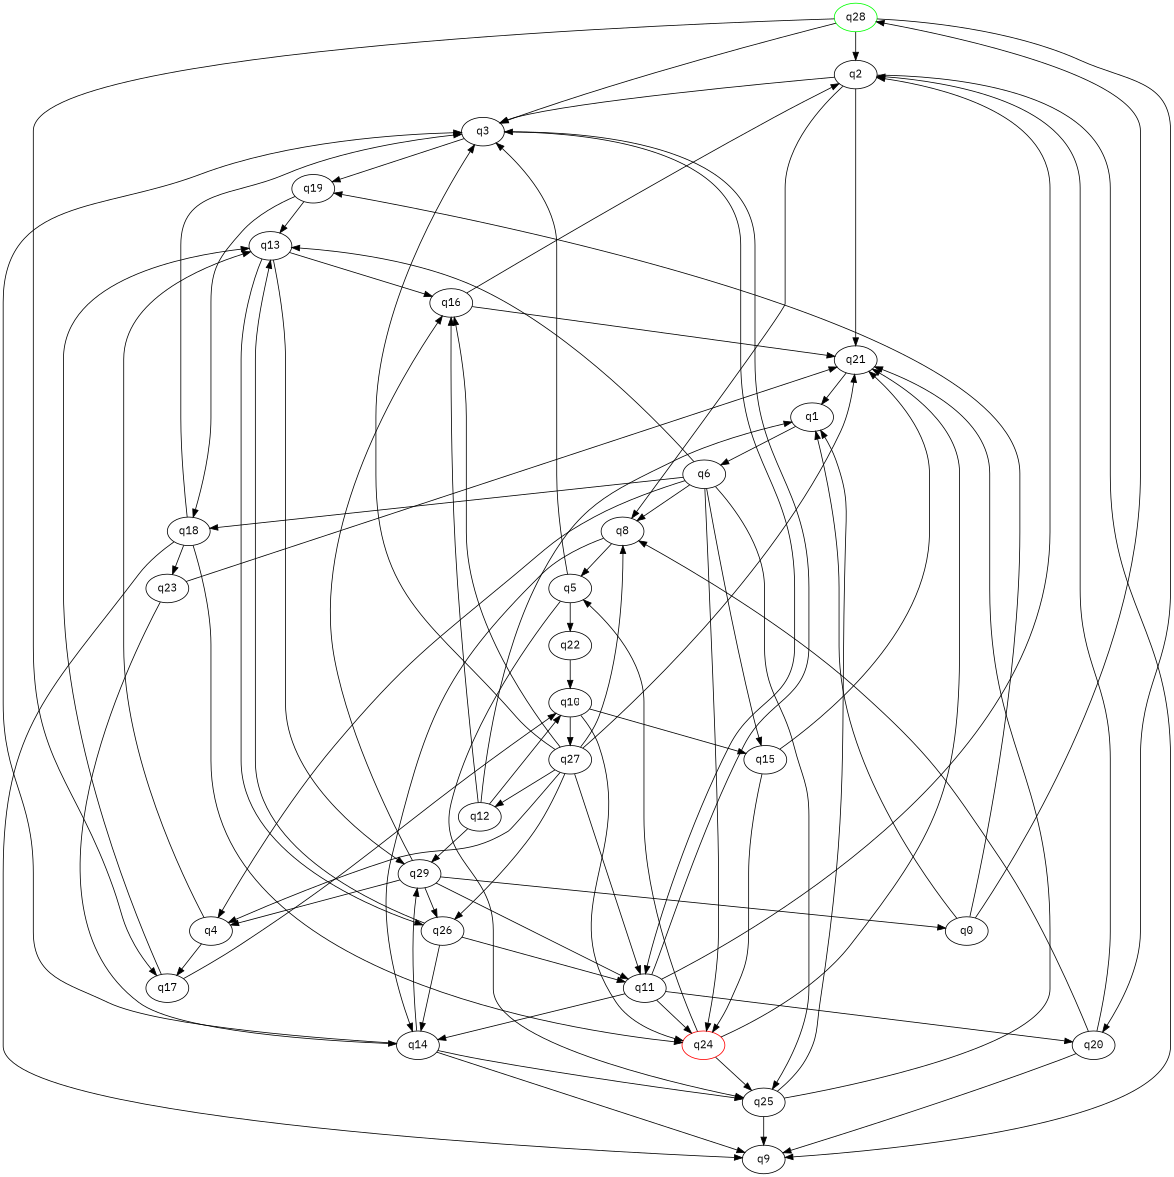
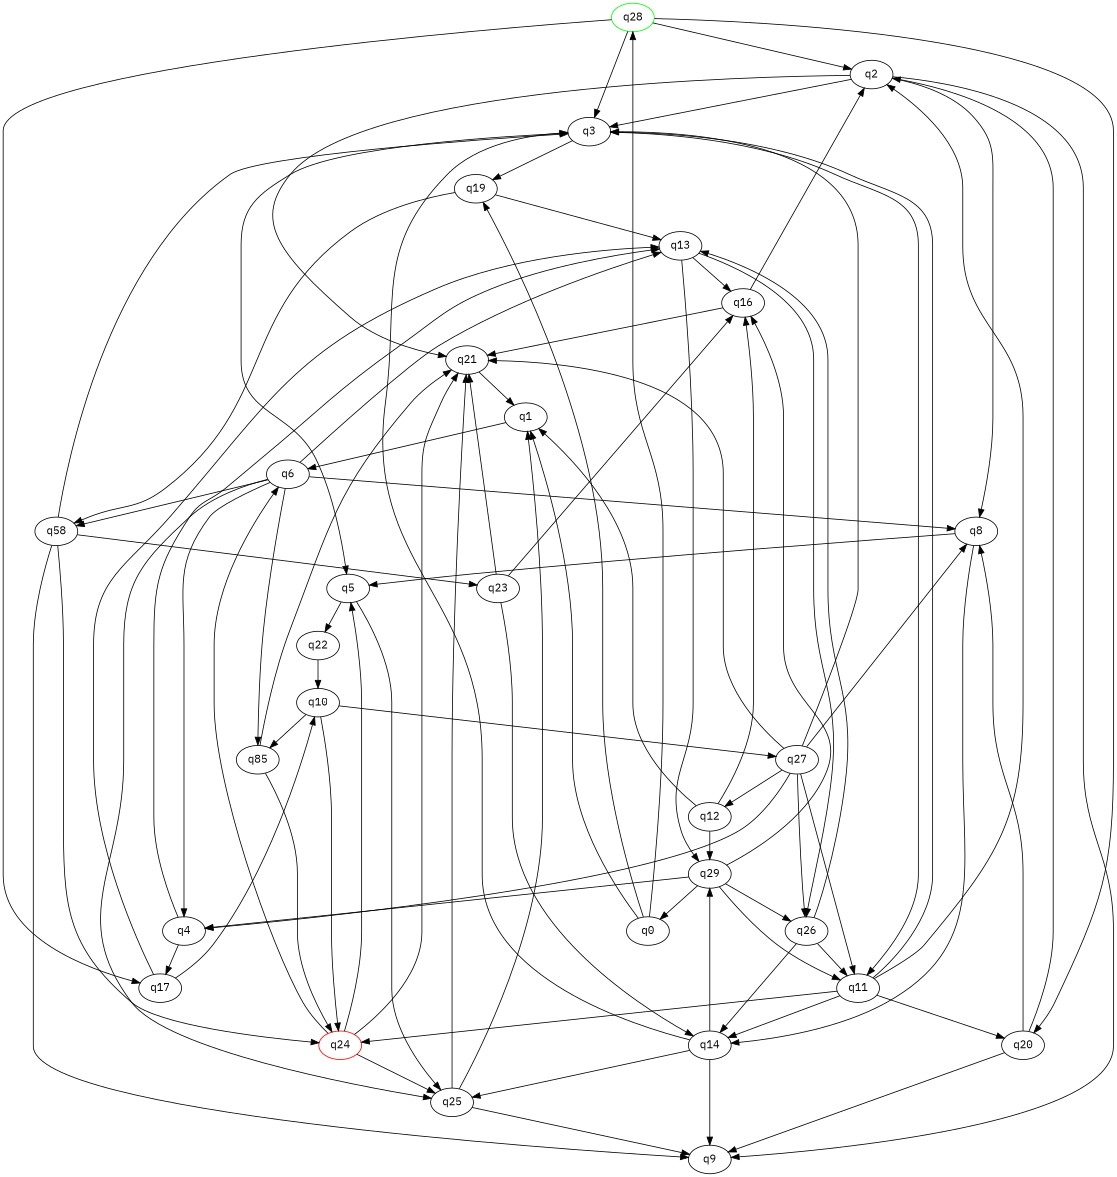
  digraph {
    fontname="IBM Plex Mono"
    node [fontname="IBM Plex Mono"]
    edge [fontname="IBM Plex Mono"]
    q28 [color=green initial=1]
    q2
    q3
    q20
    q17
    q21
    q8
    q9
    q19
    q11
    q13
    q10
    q24 [color=red final=1]
    q5
    q25
    q1
    q22
    q0
    q6
-   q18
+   q18 [label=q58]
    q4
-   q15
+   q15 [label=q85]
    q16
    q29
    q26
    q23
    q14
    q27
    q12
    q28 -> q2
    q28 -> q3
    q28 -> q20
    q28 -> q17
    q2 -> q3
    q2 -> q21
    q2 -> q8
    q2 -> q9
    q3 -> q19
    q3 -> q11
    q20 -> q2
    q20 -> q8
    q20 -> q9
    q17 -> q13
    q17 -> q10
    q21 -> q1
    q8 -> q5
    q8 -> q14
    q19 -> q13
    q19 -> q18
    q11 -> q2
    q11 -> q3
    q11 -> q20
    q11 -> q24
    q11 -> q14
    q13 -> q16
    q13 -> q29
    q13 -> q26
    q10 -> q24
    q10 -> q15
    q10 -> q27
    q24 -> q21
    q24 -> q5
    q24 -> q25
-   q5 -> q3
+   q3 -> q5
    q5 -> q25
    q5 -> q22
    q25 -> q21
    q25 -> q9
    q25 -> q1
    q1 -> q6
    q22 -> q10
    q0 -> q28
    q0 -> q19
    q0 -> q1
    q6 -> q8
    q6 -> q13
-   q6 -> q24
+   q24 -> q6
    q6 -> q25
    q6 -> q18
    q6 -> q4
    q6 -> q15
    q18 -> q3
    q18 -> q9
    q18 -> q24
    q18 -> q23
    q4 -> q17
    q4 -> q13
    q15 -> q21
    q15 -> q24
    q16 -> q2
    q16 -> q21
    q29 -> q11
    q29 -> q0
    q29 -> q4
    q29 -> q16
    q29 -> q26
    q26 -> q11
    q26 -> q13
    q26 -> q14
    q23 -> q21
-   q27 -> q16
+   q23 -> q16
    q23 -> q14
    q14 -> q3
    q14 -> q9
    q14 -> q25
    q14 -> q29
    q27 -> q3
    q27 -> q21
    q27 -> q8
    q27 -> q11
    q27 -> q4
    q27 -> q26
    q27 -> q12
-   q12 -> q10
    q12 -> q1
    q12 -> q16
    q12 -> q29
  }
